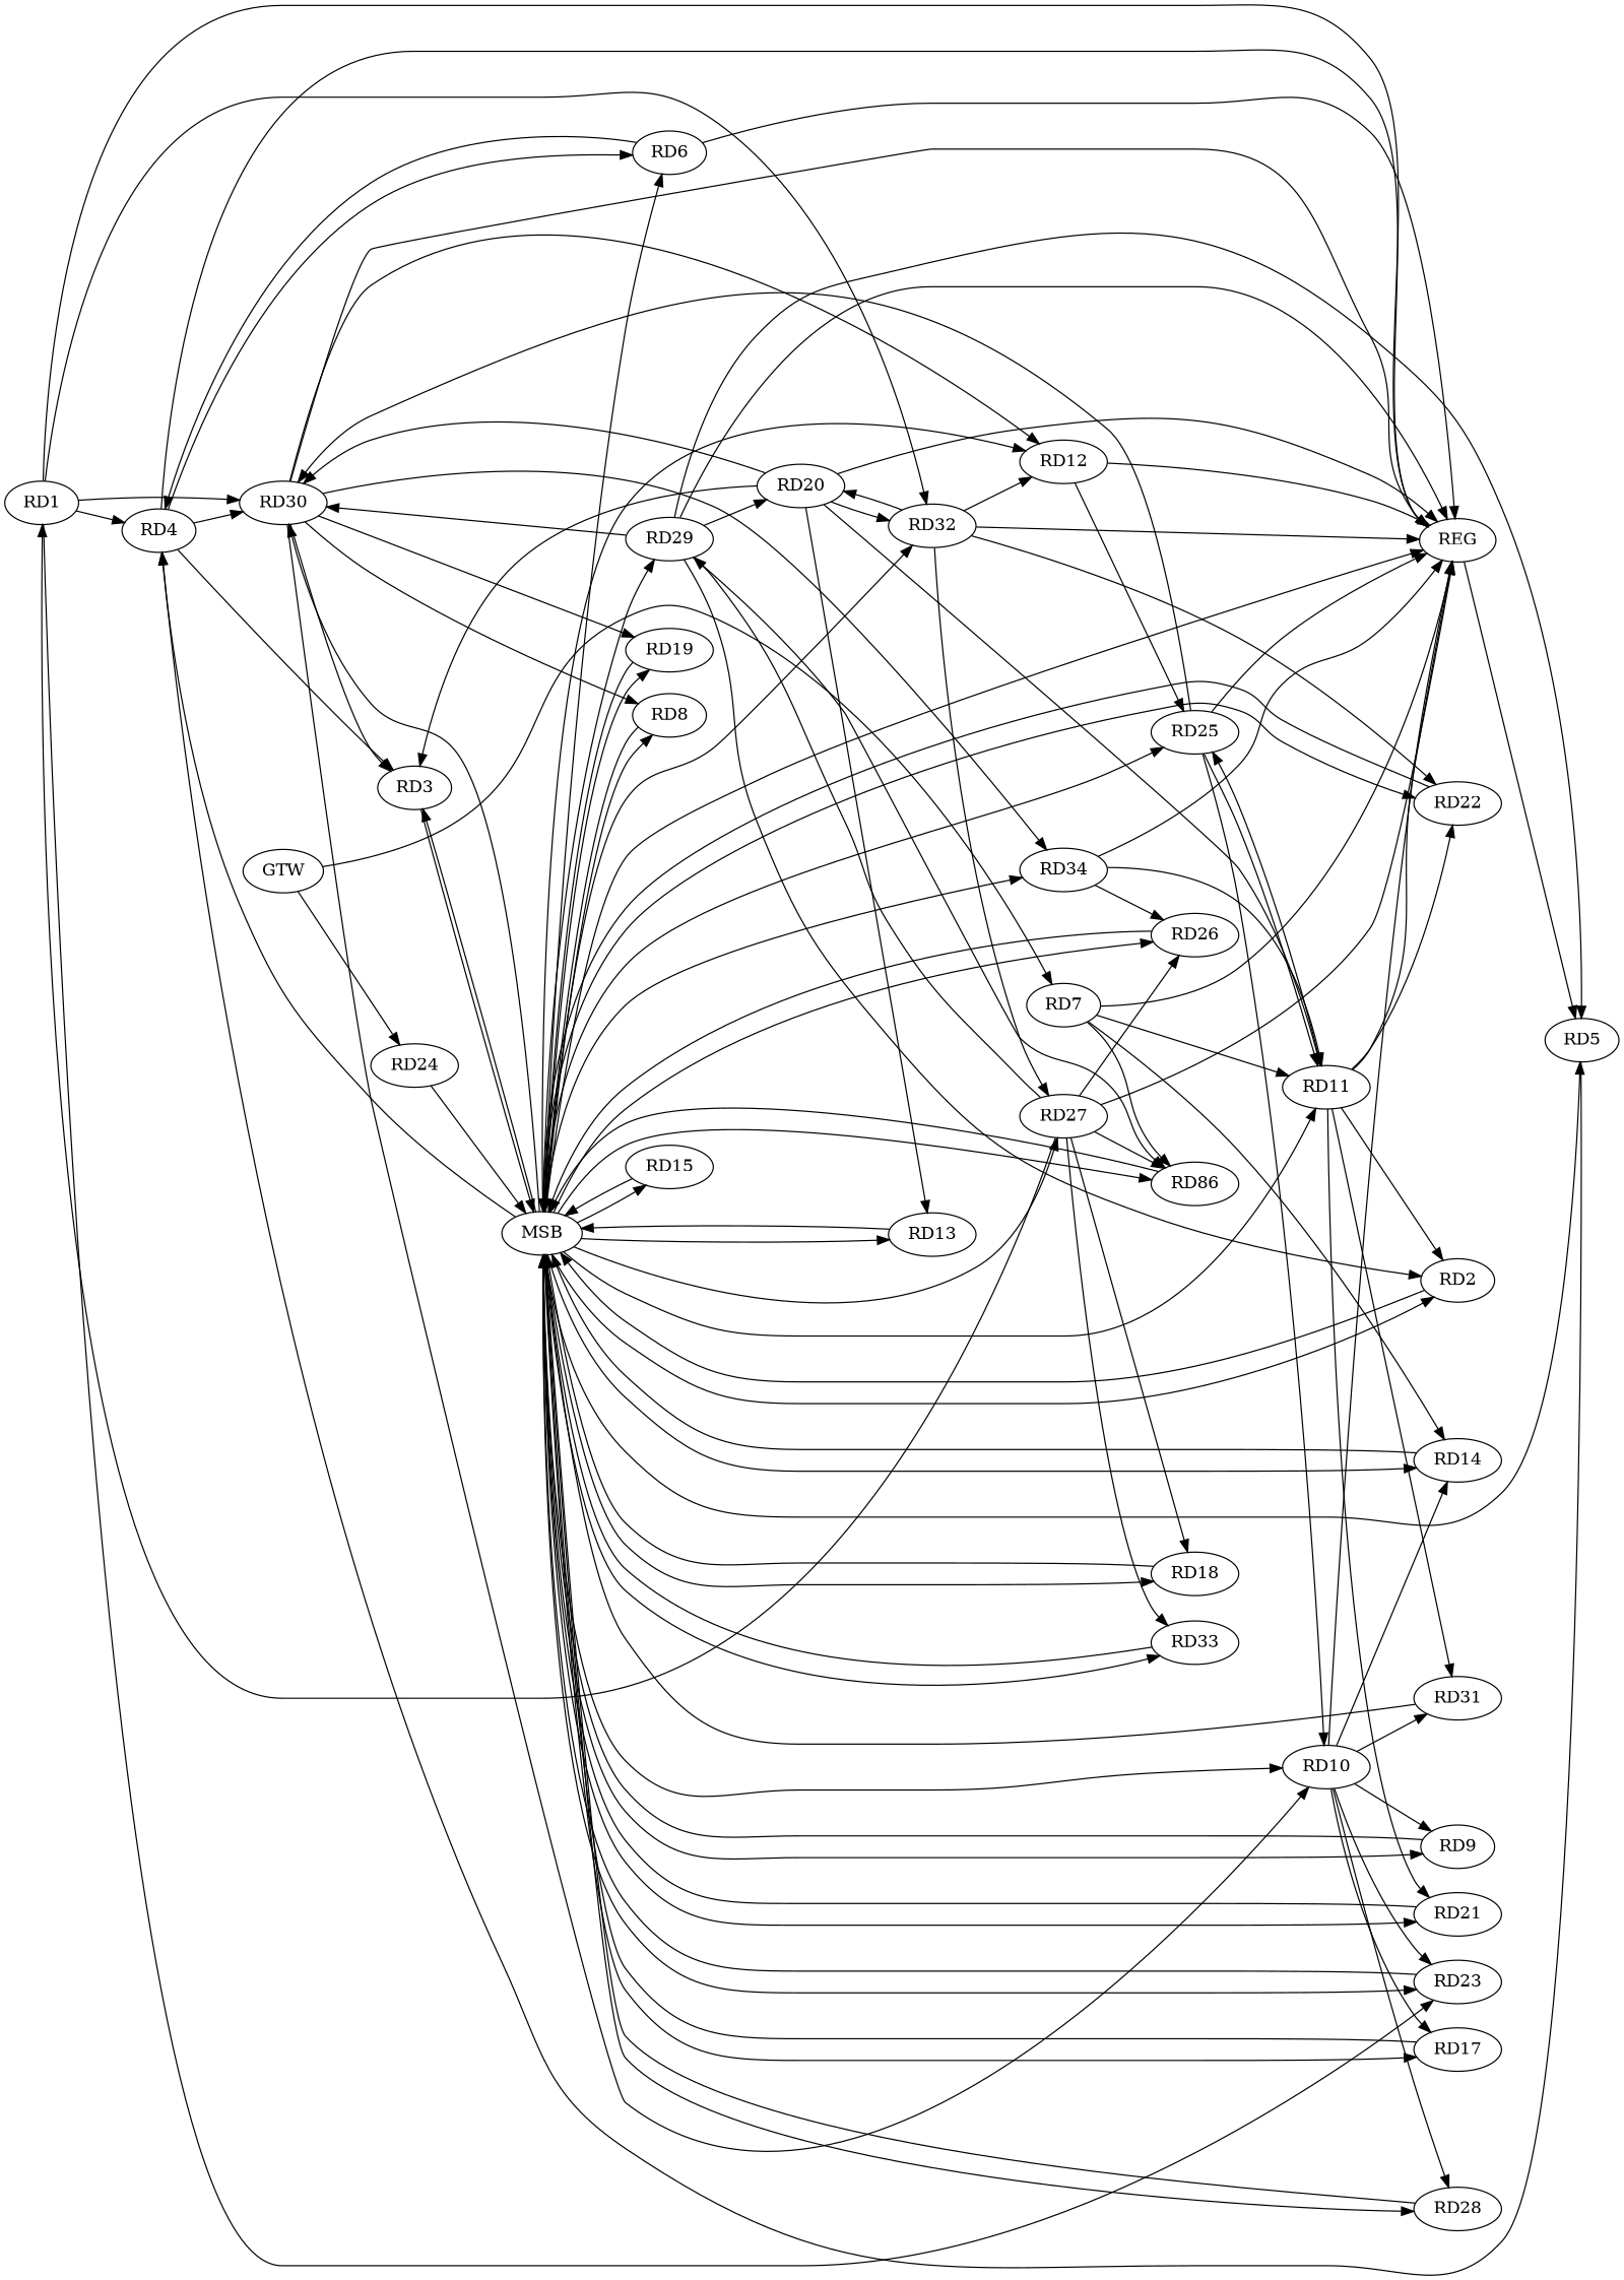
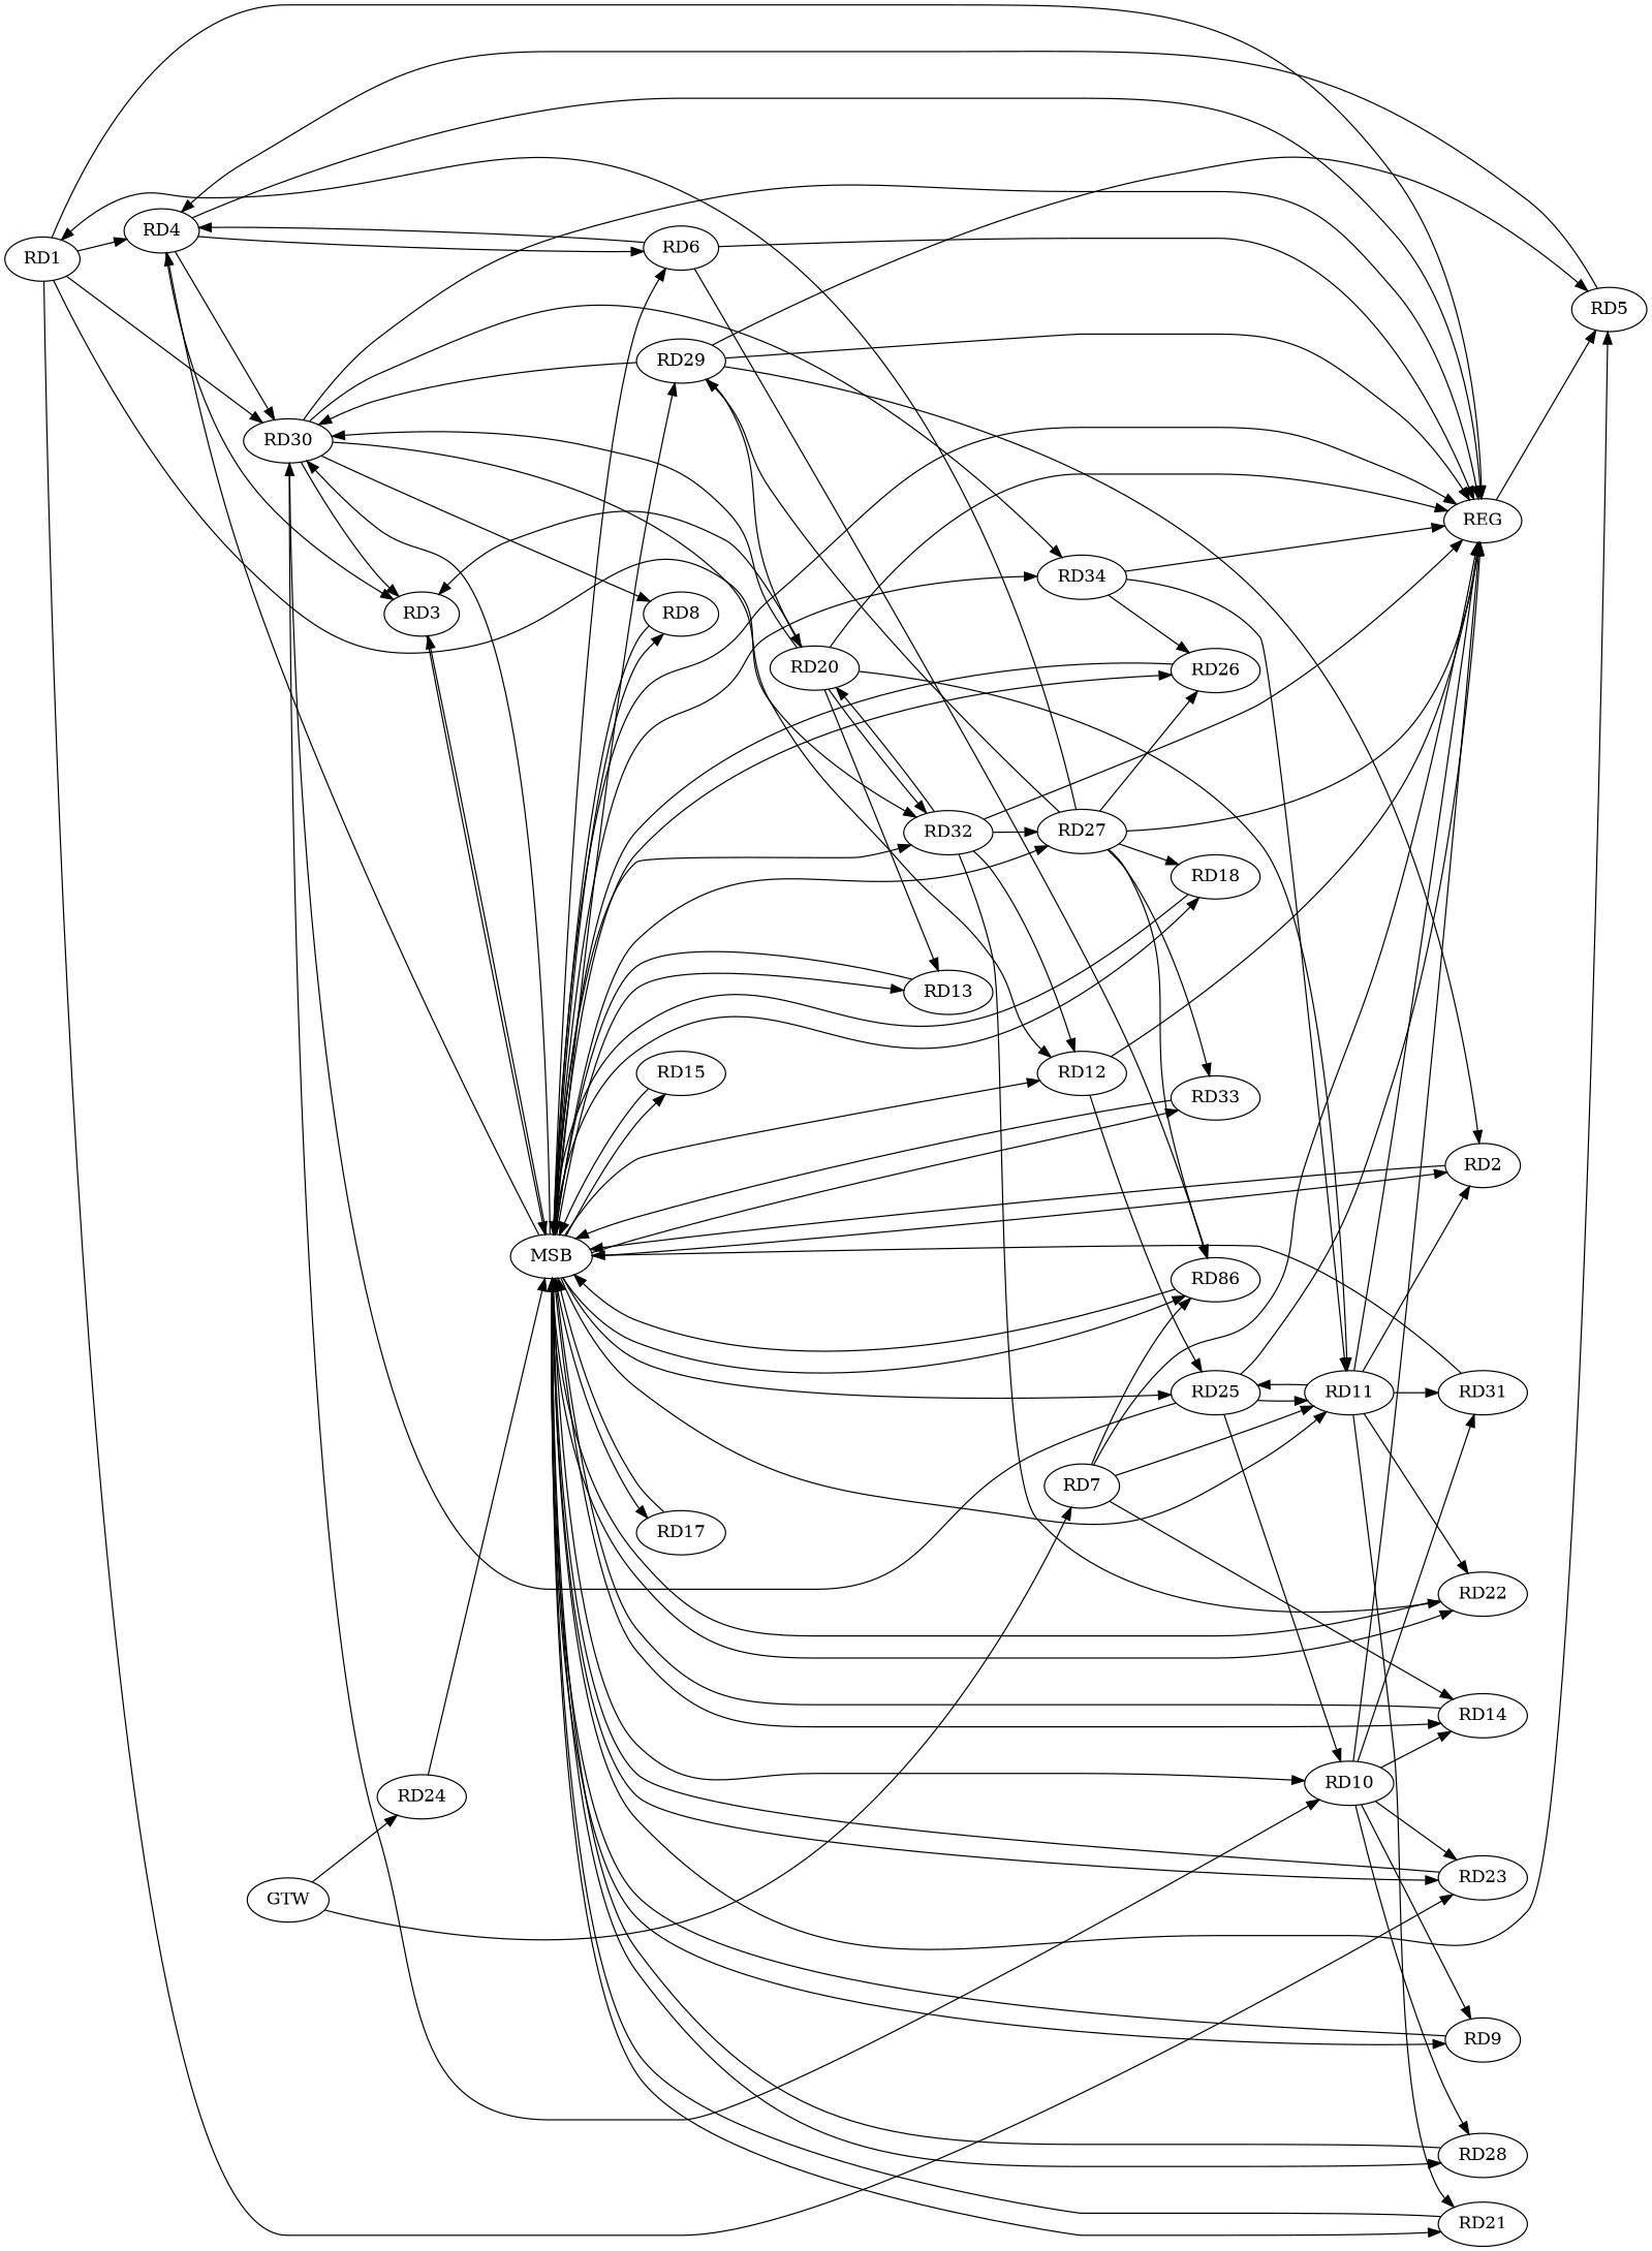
  strict digraph {
    rankdir=LR
    n1 [label=RD1]
    n2 [label=RD4]
    n3 [label=RD23]
    n4 [label=RD30]
    n5 [label=RD32]
    n6 [label=REG]
    n7 [label=RD3]
    n8 [label=RD6]
    n9 [label=MSB]
    n10 [label=RD8]
    n11 [label=RD10]
    n12 [label=RD12]
-   n13 [label=RD19]
    n14 [label=RD34]
    n15 [label=RD22]
    n16 [label=RD20]
    n17 [label=RD27]
    n18 [label=RD5]
    n19 [label=RD2]
    n20 [label=RD86]
    n21 [label=RD11]
    n22 [label=RD14]
    n23 [label=RD9]
    n24 [label=RD17]
    n25 [label=RD28]
    n26 [label=RD21]
    n27 [label=RD25]
    n28 [label=RD13]
    n29 [label=RD15]
    n30 [label=RD18]
    n31 [label=RD26]
    n32 [label=RD29]
    n33 [label=RD33]
    n34 [label=RD7]
    n35 [label=RD31]
    n36 [label=RD24]
    n37 [label=GTW]
    n1 -> n2
    n1 -> n3
    n1 -> n4
    n1 -> n5
    n1 -> n6
    n2 -> n4
    n2 -> n6
    n2 -> n7
    n2 -> n8
    n3 -> n9
    n4 -> n6
    n4 -> n7
    n4 -> n10
    n4 -> n11
    n4 -> n12
-   n4 -> n13
    n4 -> n14
    n5 -> n6
    n5 -> n12
    n5 -> n15
    n5 -> n16
    n5 -> n17
    n6 -> n18
    n7 -> n9
    n8 -> n2
    n8 -> n6
-   n32 -> n20
+   n8 -> n20
    n9 -> n2
    n9 -> n3
    n9 -> n4
    n9 -> n5
    n9 -> n6
    n9 -> n7
    n9 -> n8
    n9 -> n10
    n9 -> n11
    n9 -> n12
-   n9 -> n13
    n9 -> n14
    n9 -> n15
    n9 -> n17
    n9 -> n18
    n9 -> n19
    n9 -> n20
    n9 -> n21
    n9 -> n22
    n9 -> n23
    n9 -> n24
    n9 -> n25
    n9 -> n26
    n9 -> n27
    n9 -> n28
    n9 -> n29
    n9 -> n30
    n9 -> n31
    n9 -> n32
    n9 -> n33
    n10 -> n9
    n11 -> n3
    n11 -> n6
    n11 -> n22
    n11 -> n23
-   n11 -> n24
    n11 -> n25
    n11 -> n35
    n12 -> n6
    n12 -> n27
-   n13 -> n9
    n14 -> n6
    n14 -> n21
    n14 -> n31
    n15 -> n9
    n16 -> n4
    n16 -> n5
    n16 -> n6
    n16 -> n7
    n16 -> n21
    n16 -> n28
    n17 -> n1
    n17 -> n6
    n17 -> n20
    n17 -> n30
    n17 -> n31
    n17 -> n32
    n17 -> n33
    n18 -> n2
    n19 -> n9
    n20 -> n9
    n21 -> n6
    n21 -> n15
    n21 -> n19
    n21 -> n26
    n21 -> n27
    n21 -> n35
    n22 -> n9
    n23 -> n9
    n24 -> n9
    n25 -> n9
    n26 -> n9
    n27 -> n4
    n27 -> n6
    n27 -> n11
    n27 -> n21
    n28 -> n9
    n29 -> n9
    n30 -> n9
    n31 -> n9
    n32 -> n4
    n32 -> n6
    n32 -> n16
    n32 -> n18
    n32 -> n19
    n33 -> n9
    n34 -> n6
    n34 -> n20
    n34 -> n21
    n34 -> n22
    n35 -> n9
    n36 -> n9
    n37 -> n34
    n37 -> n36
  }
